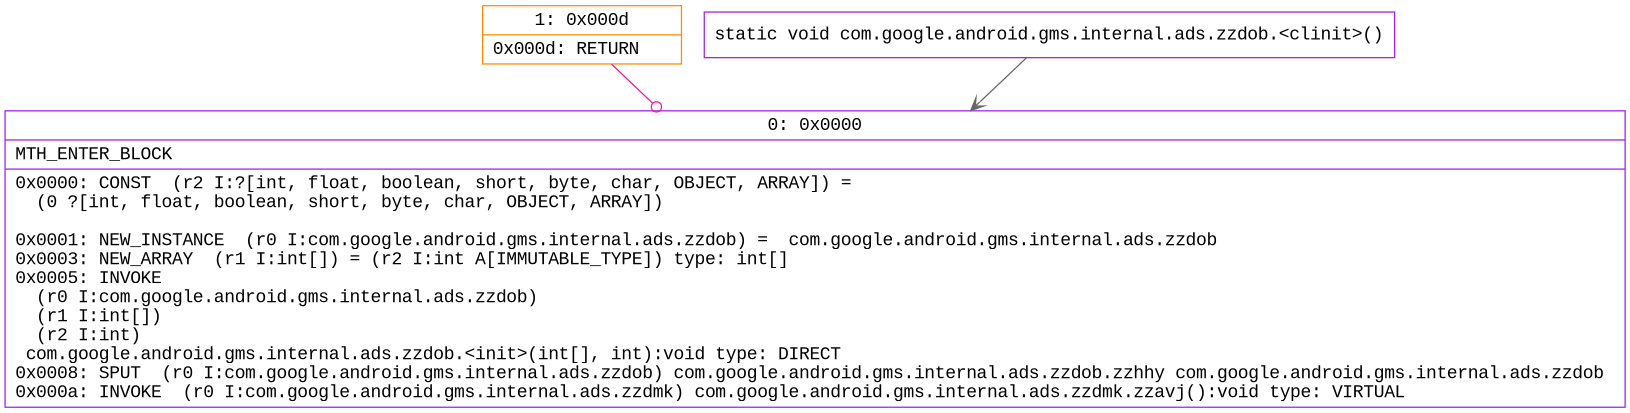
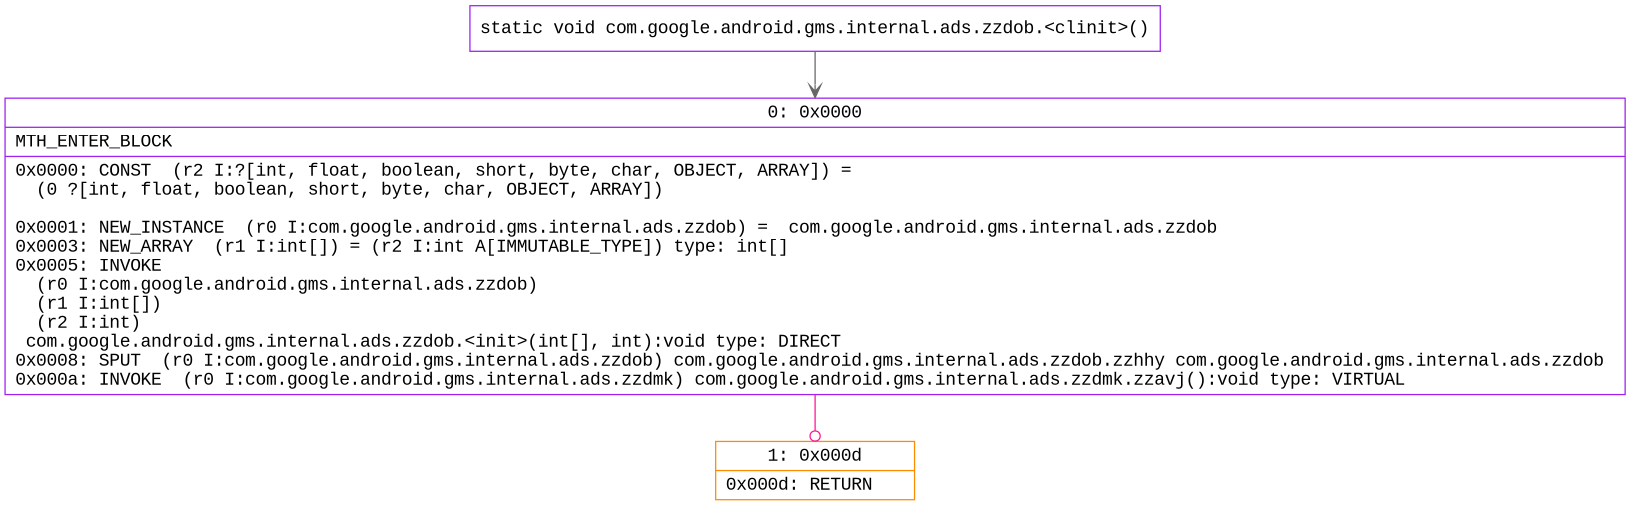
  digraph {
    fontname="Liberation Mono"
    node [shape=record color=purple fontname="Liberation Mono"]
    edge [fontname="Liberation Mono"]
    n1 [label="{0\:\ 0x0000|MTH_ENTER_BLOCK\l|0x0000: CONST  (r2 I:?[int, float, boolean, short, byte, char, OBJECT, ARRAY]) = \l  (0 ?[int, float, boolean, short, byte, char, OBJECT, ARRAY])\l \l0x0001: NEW_INSTANCE  (r0 I:com.google.android.gms.internal.ads.zzdob) =  com.google.android.gms.internal.ads.zzdob \l0x0003: NEW_ARRAY  (r1 I:int[]) = (r2 I:int A[IMMUTABLE_TYPE]) type: int[] \l0x0005: INVOKE  \l  (r0 I:com.google.android.gms.internal.ads.zzdob)\l  (r1 I:int[])\l  (r2 I:int)\l com.google.android.gms.internal.ads.zzdob.\<init\>(int[], int):void type: DIRECT \l0x0008: SPUT  (r0 I:com.google.android.gms.internal.ads.zzdob) com.google.android.gms.internal.ads.zzdob.zzhhy com.google.android.gms.internal.ads.zzdob \l0x000a: INVOKE  (r0 I:com.google.android.gms.internal.ads.zzdmk) com.google.android.gms.internal.ads.zzdmk.zzavj():void type: VIRTUAL \l}"]
    n2 [label="{1\:\ 0x000d|0x000d: RETURN   \l}" color=darkorange]
    n3 [label="{static void com.google.android.gms.internal.ads.zzdob.\<clinit\>() }"]
-   n2 -> n1 [color=deeppink arrowhead=odot]
+   n1 -> n2 [color=deeppink arrowhead=odot]
    n3 -> n1 [color=gray40 arrowhead=vee]
  }
